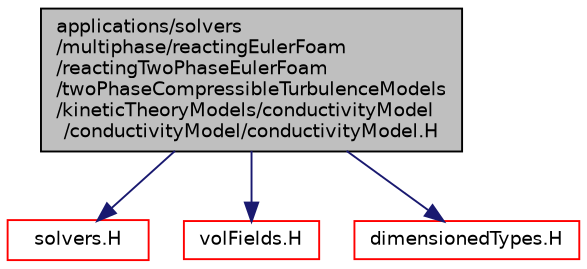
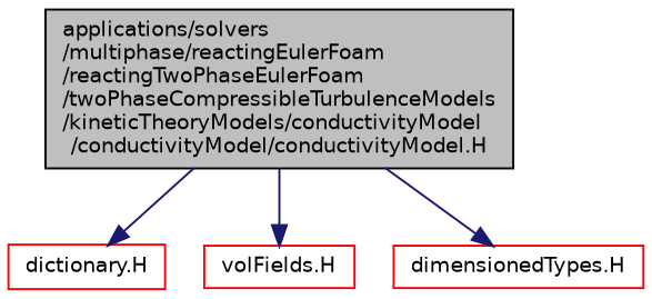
  digraph {
    node [color=red fontname=Helvetica fontsize=10 shape=record]
    edge [color=midnightblue fontname=Helvetica fontsize=10 labelfontname=Helvetica labelfontsize=10 style=solid]
    n1 [color=black fillcolor=grey75 fontcolor=black height=0.2 label="applications/solvers\l/multiphase/reactingEulerFoam\l/reactingTwoPhaseEulerFoam\l/twoPhaseCompressibleTurbulenceModels\l/kineticTheoryModels/conductivityModel\l/conductivityModel/conductivityModel.H" style=filled width=0.4]
-   n2 [height=0.2 label="solvers.H" width=0.4]
+   n2 [height=0.2 label="dictionary.H" width=0.4]
    n3 [height=0.2 label="volFields.H" width=0.4]
    n4 [height=0.2 label="dimensionedTypes.H" width=0.4]
    n1 -> n2
    n1 -> n3
    n1 -> n4
  }
